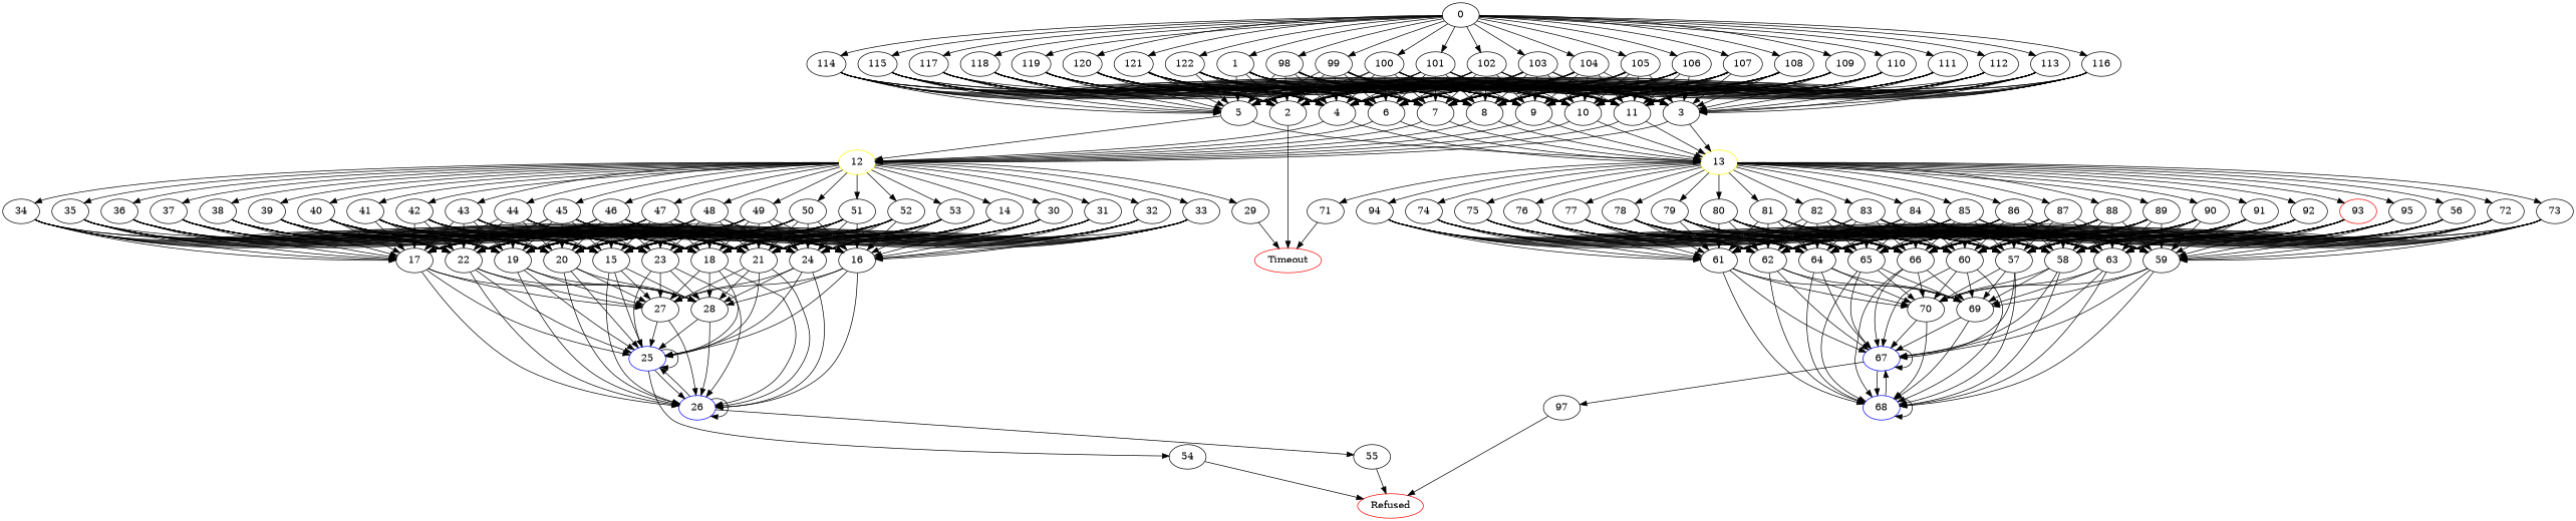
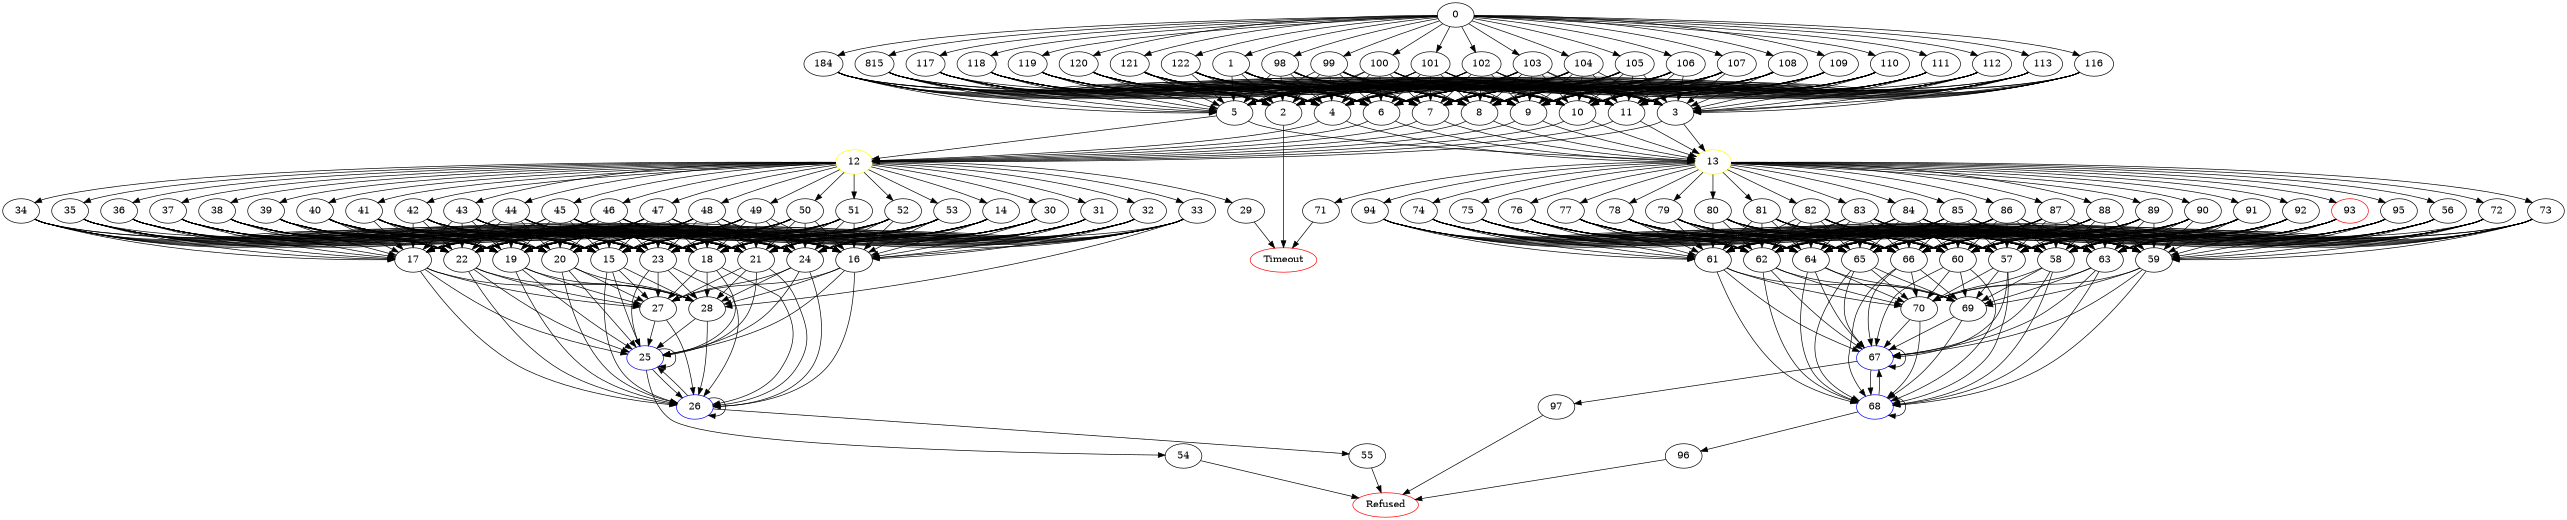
  digraph {
    0
    1
    98
    99
    100
    101
    102
    103
    104
    105
    106
    107
    108
    109
    110
    111
    112
    113
-   114
-   115
+   114 [label=184]
+   115 [label=815]
    116
    117
    118
    119
    120
    121
    122
    2
    3
    4
    5
    6
    7
    8
    9
    10
    11
    Timeout [color=red]
    12 [color=yellow]
    13 [color=yellow]
    14
    29
    30
    31
    32
    33
    34
    35
    36
    37
    38
    39
    40
    41
    42
    43
    44
    45
    46
    47
    48
    49
    50
    51
    52
    53
    56
    71
    72
    73
    74
    75
    76
    77
    78
    79
    80
    81
    82
    83
    84
    85
    86
    87
    88
    89
    90
    91
    92
    93 [color=red]
    94
    95
    15
    16
    17
    18
    19
    20
    21
    22
    23
    24
    57
    58
    59
    60
    61
    62
    63
    64
    65
    66
    25 [color=blue]
    26 [color=blue]
    27
    28
    67 [color=blue]
    68 [color=blue]
    69
    70
    54
    55
    Refused [color=red]
    97
+   96
    0 -> 1
    0 -> 98
    0 -> 99
    0 -> 100
    0 -> 101
    0 -> 102
    0 -> 103
    0 -> 104
    0 -> 105
    0 -> 106
    0 -> 107
    0 -> 108
    0 -> 109
    0 -> 110
    0 -> 111
    0 -> 112
    0 -> 113
    0 -> 114
    0 -> 115
    0 -> 116
    0 -> 117
    0 -> 118
    0 -> 119
    0 -> 120
    0 -> 121
    0 -> 122
    1 -> 2
    1 -> 3
    1 -> 4
    1 -> 5
    1 -> 6
    1 -> 7
    1 -> 8
    1 -> 9
    1 -> 10
    1 -> 11
    98 -> 2
    98 -> 3
    98 -> 4
    98 -> 5
    98 -> 6
    98 -> 7
    98 -> 8
    98 -> 9
    98 -> 10
    98 -> 11
    99 -> 2
    99 -> 3
    99 -> 4
    99 -> 5
    99 -> 6
    99 -> 7
    99 -> 8
    99 -> 9
    99 -> 10
    99 -> 11
    100 -> 2
    100 -> 3
    100 -> 4
    100 -> 5
    100 -> 6
    100 -> 7
    100 -> 8
    100 -> 9
    100 -> 10
    100 -> 11
    101 -> 2
    101 -> 3
    101 -> 4
    101 -> 5
    101 -> 6
    101 -> 7
    101 -> 8
    101 -> 9
    101 -> 10
    101 -> 11
    102 -> 2
    102 -> 3
    102 -> 4
    102 -> 5
    102 -> 6
    102 -> 7
    102 -> 8
    102 -> 9
    102 -> 10
    102 -> 11
    103 -> 2
    103 -> 3
    103 -> 4
    103 -> 5
    103 -> 6
    103 -> 7
    103 -> 8
    103 -> 9
    103 -> 10
    103 -> 11
    104 -> 2
    104 -> 3
    104 -> 4
    104 -> 5
    104 -> 6
    104 -> 7
    104 -> 8
    104 -> 9
    104 -> 10
    104 -> 11
    105 -> 2
    105 -> 3
    105 -> 4
    105 -> 5
    105 -> 6
    105 -> 7
    105 -> 8
    105 -> 9
    105 -> 10
    105 -> 11
    106 -> 2
    106 -> 3
    106 -> 4
    106 -> 5
    106 -> 6
    106 -> 7
    106 -> 8
    106 -> 9
    106 -> 10
    106 -> 11
    107 -> 2
    107 -> 3
    107 -> 4
    107 -> 5
    107 -> 6
    107 -> 7
    107 -> 8
    107 -> 9
    107 -> 10
    107 -> 11
    108 -> 2
    108 -> 3
    108 -> 4
    108 -> 5
    108 -> 6
    108 -> 7
    108 -> 8
    108 -> 9
    108 -> 10
-   108 -> 11
    109 -> 2
    109 -> 3
    109 -> 4
    109 -> 5
    109 -> 6
    109 -> 7
    109 -> 8
    109 -> 9
    109 -> 10
    109 -> 11
    110 -> 2
    110 -> 3
    110 -> 4
    110 -> 5
    110 -> 6
    110 -> 7
    110 -> 8
    110 -> 9
    110 -> 10
    110 -> 11
    111 -> 2
    111 -> 3
    111 -> 4
    111 -> 5
    111 -> 6
    111 -> 7
    111 -> 8
    111 -> 9
    111 -> 10
    111 -> 11
    112 -> 2
    112 -> 3
    112 -> 4
    112 -> 5
    112 -> 6
    112 -> 7
    112 -> 8
    112 -> 9
    112 -> 10
    112 -> 11
    113 -> 2
    113 -> 3
    113 -> 4
    113 -> 5
    113 -> 6
    113 -> 7
    113 -> 8
    113 -> 9
    113 -> 10
    113 -> 11
    114 -> 2
    114 -> 3
    114 -> 4
    114 -> 5
    114 -> 6
    114 -> 7
    114 -> 8
    114 -> 9
    114 -> 10
    114 -> 11
    115 -> 2
    115 -> 3
    115 -> 4
    115 -> 5
    115 -> 6
    115 -> 7
    115 -> 8
    115 -> 9
    115 -> 10
    115 -> 11
    116 -> 2
    116 -> 3
    116 -> 4
    116 -> 6
    116 -> 7
    116 -> 8
    116 -> 9
    116 -> 10
    116 -> 11
    117 -> 2
    117 -> 3
    117 -> 4
    117 -> 5
    117 -> 6
    117 -> 7
    117 -> 8
    117 -> 9
    117 -> 10
    117 -> 11
    118 -> 2
    118 -> 3
    118 -> 4
    118 -> 5
    118 -> 6
    118 -> 7
    118 -> 8
    118 -> 9
    118 -> 10
    118 -> 11
    119 -> 2
    119 -> 3
    119 -> 4
    119 -> 5
    119 -> 6
    119 -> 7
    119 -> 8
    119 -> 9
    119 -> 10
    119 -> 11
    120 -> 2
    120 -> 3
    120 -> 4
    120 -> 5
    120 -> 6
    120 -> 7
    120 -> 8
    120 -> 9
    120 -> 10
    120 -> 11
    121 -> 2
    121 -> 3
    121 -> 4
    121 -> 5
    121 -> 6
    121 -> 7
    121 -> 8
    121 -> 9
    121 -> 10
    121 -> 11
    122 -> 2
    122 -> 3
    122 -> 4
    122 -> 5
    122 -> 6
    122 -> 7
    122 -> 8
    122 -> 9
    122 -> 10
    122 -> 11
    2 -> Timeout
    3 -> 12
    3 -> 13
    4 -> 12
    4 -> 13
    5 -> 12
    5 -> 13
    6 -> 12
    6 -> 13
    7 -> 12
    7 -> 13
    8 -> 12
    8 -> 13
    9 -> 12
    9 -> 13
    10 -> 12
    10 -> 13
    11 -> 12
    11 -> 13
    12 -> 14
    12 -> 29
    12 -> 30
    12 -> 31
    12 -> 32
    12 -> 33
    12 -> 34
    12 -> 35
    12 -> 36
    12 -> 37
    12 -> 38
    12 -> 39
    12 -> 40
    12 -> 41
    12 -> 42
    12 -> 43
    12 -> 44
    12 -> 45
    12 -> 46
    12 -> 47
    12 -> 48
    12 -> 49
    12 -> 50
    12 -> 51
    12 -> 52
    12 -> 53
    13 -> 56
    13 -> 71
    13 -> 72
    13 -> 73
    13 -> 74
    13 -> 75
    13 -> 76
    13 -> 77
    13 -> 78
    13 -> 79
    13 -> 80
    13 -> 81
    13 -> 82
    13 -> 83
    13 -> 84
    13 -> 85
    13 -> 86
    13 -> 87
    13 -> 88
    13 -> 89
    13 -> 90
    13 -> 91
    13 -> 92
    13 -> 93
    13 -> 94
    13 -> 95
    14 -> 15
    14 -> 16
    14 -> 17
    14 -> 18
    14 -> 19
    14 -> 20
    14 -> 21
    14 -> 22
    14 -> 23
    14 -> 24
    29 -> Timeout
    30 -> 15
    30 -> 16
    30 -> 17
    30 -> 18
    30 -> 19
    30 -> 20
    30 -> 21
    30 -> 22
    30 -> 23
    30 -> 24
    31 -> 15
    31 -> 16
    31 -> 17
    31 -> 18
    31 -> 19
    31 -> 20
    31 -> 21
    31 -> 22
    31 -> 23
    31 -> 24
    32 -> 15
    32 -> 16
    32 -> 17
    32 -> 18
    32 -> 19
    32 -> 20
    32 -> 21
    32 -> 22
    32 -> 23
    32 -> 24
    33 -> 15
    33 -> 16
    33 -> 17
    33 -> 18
-   33 -> 19
+   33 -> 28
    33 -> 20
    33 -> 21
    33 -> 22
    33 -> 23
    33 -> 24
    34 -> 15
    34 -> 16
    34 -> 17
    34 -> 18
    34 -> 19
    34 -> 20
    34 -> 21
    34 -> 22
    34 -> 23
    34 -> 24
    35 -> 15
    35 -> 16
    35 -> 17
    35 -> 18
    35 -> 19
    35 -> 20
    35 -> 21
    35 -> 22
    35 -> 23
    35 -> 24
    36 -> 15
    36 -> 16
    36 -> 17
    36 -> 18
    36 -> 19
    36 -> 20
    36 -> 21
    36 -> 22
    36 -> 23
    36 -> 24
    37 -> 15
    37 -> 16
    37 -> 17
    37 -> 18
    37 -> 19
    37 -> 20
    37 -> 21
    37 -> 22
    37 -> 23
    37 -> 24
    38 -> 15
    38 -> 16
    38 -> 17
    38 -> 18
    38 -> 19
    38 -> 20
    38 -> 21
    38 -> 22
    38 -> 23
    38 -> 24
    39 -> 15
    39 -> 16
    39 -> 17
    39 -> 18
    39 -> 19
    39 -> 20
    39 -> 21
    39 -> 22
    39 -> 23
    39 -> 24
    40 -> 15
    40 -> 16
    40 -> 17
    40 -> 18
    40 -> 19
    40 -> 20
    40 -> 21
    40 -> 22
    40 -> 23
    40 -> 24
    41 -> 15
    41 -> 16
    41 -> 17
    41 -> 18
    41 -> 19
    41 -> 20
    41 -> 21
    41 -> 22
    41 -> 23
    41 -> 24
    42 -> 15
    42 -> 16
    42 -> 17
    42 -> 18
    42 -> 19
    42 -> 20
    42 -> 21
    42 -> 22
    42 -> 23
    42 -> 24
    43 -> 15
    43 -> 16
    43 -> 17
    43 -> 18
    43 -> 19
    43 -> 20
    43 -> 21
    43 -> 22
    43 -> 23
    43 -> 24
    44 -> 15
    44 -> 16
    44 -> 17
    44 -> 18
    44 -> 19
    44 -> 20
    44 -> 21
    44 -> 22
    44 -> 23
    44 -> 24
    45 -> 15
    45 -> 16
    45 -> 17
    45 -> 18
    45 -> 19
    45 -> 20
    45 -> 21
    45 -> 22
    45 -> 23
    45 -> 24
    46 -> 15
    46 -> 16
    46 -> 17
    46 -> 18
    46 -> 19
    46 -> 20
    46 -> 21
    46 -> 22
    46 -> 23
    46 -> 24
    47 -> 15
    47 -> 16
    47 -> 17
    47 -> 18
    47 -> 19
    47 -> 20
    47 -> 21
    47 -> 22
    47 -> 23
    47 -> 24
    48 -> 15
    48 -> 16
    48 -> 17
    48 -> 18
    48 -> 19
    48 -> 20
    48 -> 21
    48 -> 22
    48 -> 23
    48 -> 24
    49 -> 15
    49 -> 16
    49 -> 17
    49 -> 18
    49 -> 19
    49 -> 20
    49 -> 21
    49 -> 22
    49 -> 23
    49 -> 24
    50 -> 15
    50 -> 16
    50 -> 17
    50 -> 18
    50 -> 19
    50 -> 20
    50 -> 21
    50 -> 22
    50 -> 23
    50 -> 24
    51 -> 15
    51 -> 16
    51 -> 17
    51 -> 18
    51 -> 19
    51 -> 20
    51 -> 21
    51 -> 22
    51 -> 23
    51 -> 24
    52 -> 15
    52 -> 16
    52 -> 17
    52 -> 18
    52 -> 19
    52 -> 20
    52 -> 21
    52 -> 22
    52 -> 23
    52 -> 24
    53 -> 15
    53 -> 16
    53 -> 17
    53 -> 18
    53 -> 19
    53 -> 20
    53 -> 21
    53 -> 22
    53 -> 23
    53 -> 24
    56 -> 57
    56 -> 58
    56 -> 59
    56 -> 60
    56 -> 61
    56 -> 62
    56 -> 63
    56 -> 64
    56 -> 65
    56 -> 66
    71 -> Timeout
    72 -> 57
    72 -> 58
    72 -> 59
    72 -> 60
    72 -> 61
    72 -> 62
    72 -> 63
    72 -> 64
    72 -> 65
    72 -> 66
    73 -> 57
    73 -> 58
    73 -> 59
    73 -> 60
    73 -> 61
    73 -> 62
    73 -> 63
    73 -> 64
    73 -> 65
    73 -> 66
    74 -> 57
    74 -> 58
    74 -> 59
    74 -> 60
    74 -> 61
    74 -> 62
    74 -> 63
    74 -> 64
    74 -> 65
    74 -> 66
    75 -> 57
    75 -> 58
    75 -> 59
    75 -> 60
    75 -> 61
    75 -> 62
    75 -> 63
    75 -> 64
    75 -> 65
    75 -> 66
    76 -> 57
    76 -> 58
    76 -> 59
    76 -> 60
    76 -> 61
    76 -> 62
    76 -> 63
    76 -> 64
    76 -> 65
    76 -> 66
    77 -> 57
    77 -> 58
    77 -> 59
    77 -> 60
    77 -> 61
    77 -> 62
    77 -> 63
    77 -> 64
    77 -> 65
    77 -> 66
    78 -> 57
    78 -> 58
    78 -> 59
    78 -> 60
    78 -> 61
    78 -> 62
    78 -> 63
    78 -> 64
    78 -> 65
    78 -> 66
    79 -> 57
    79 -> 58
    79 -> 59
    79 -> 60
    79 -> 61
    79 -> 62
    79 -> 63
    79 -> 64
    79 -> 65
    79 -> 66
    80 -> 57
    80 -> 58
    80 -> 59
    80 -> 60
    80 -> 61
    80 -> 62
    80 -> 63
    80 -> 64
    80 -> 65
    80 -> 66
    81 -> 57
    81 -> 58
    81 -> 59
    81 -> 60
    81 -> 61
    81 -> 62
    81 -> 63
    81 -> 64
    81 -> 65
    81 -> 66
    82 -> 57
    82 -> 58
    82 -> 59
    82 -> 60
    82 -> 61
    82 -> 62
    82 -> 63
    82 -> 64
    82 -> 65
    82 -> 66
    83 -> 57
    83 -> 58
    83 -> 59
    83 -> 60
    83 -> 61
    83 -> 62
    83 -> 63
    83 -> 64
    83 -> 65
    83 -> 66
    84 -> 57
    84 -> 58
    84 -> 59
    84 -> 60
    84 -> 61
    84 -> 62
    84 -> 63
    84 -> 64
    84 -> 65
    84 -> 66
    85 -> 57
    85 -> 58
    85 -> 59
    85 -> 60
    85 -> 61
    85 -> 62
    85 -> 63
    85 -> 64
    85 -> 65
    85 -> 66
    86 -> 57
    86 -> 58
    86 -> 59
    86 -> 60
    86 -> 61
    86 -> 62
    86 -> 63
    86 -> 64
    86 -> 65
    86 -> 66
    87 -> 57
    87 -> 58
    87 -> 59
    87 -> 60
    87 -> 61
    87 -> 62
    87 -> 63
    87 -> 64
    87 -> 65
    87 -> 66
    88 -> 57
    88 -> 58
    88 -> 59
    88 -> 60
    88 -> 61
    88 -> 62
    88 -> 63
    88 -> 64
    88 -> 65
    88 -> 66
    89 -> 57
    89 -> 58
    89 -> 59
    89 -> 60
    89 -> 61
    89 -> 62
    89 -> 63
    89 -> 64
    89 -> 65
    89 -> 66
    90 -> 57
    90 -> 58
    90 -> 59
    90 -> 60
    90 -> 61
    90 -> 62
    90 -> 63
    90 -> 64
    90 -> 65
    90 -> 66
    91 -> 57
    91 -> 58
    91 -> 59
    91 -> 60
    91 -> 61
    91 -> 62
    91 -> 63
    91 -> 64
    91 -> 65
    91 -> 66
    92 -> 57
    92 -> 58
    92 -> 59
    92 -> 60
    92 -> 61
    92 -> 62
    92 -> 63
    92 -> 64
    92 -> 65
    92 -> 66
    93 -> 57
    93 -> 58
    93 -> 59
    93 -> 60
    93 -> 61
    93 -> 62
    93 -> 63
    93 -> 64
    93 -> 65
    93 -> 66
    94 -> 57
    94 -> 58
    94 -> 60
    94 -> 61
    94 -> 62
    94 -> 63
    94 -> 64
    94 -> 65
    94 -> 66
    95 -> 57
    95 -> 58
    95 -> 59
    95 -> 60
    95 -> 61
    95 -> 62
    95 -> 63
    95 -> 64
    95 -> 65
    95 -> 66
    15 -> 25
    15 -> 26
    15 -> 27
    15 -> 28
    16 -> 25
    16 -> 26
    16 -> 27
    16 -> 28
    17 -> 25
    17 -> 26
    17 -> 27
    17 -> 28
    18 -> 25
    18 -> 26
    18 -> 27
    18 -> 28
    19 -> 25
    19 -> 26
    19 -> 27
    19 -> 28
    20 -> 25
    20 -> 26
    20 -> 27
    20 -> 28
    21 -> 25
    21 -> 26
    21 -> 27
    21 -> 28
    22 -> 25
    22 -> 26
    22 -> 27
    22 -> 28
    23 -> 25
    23 -> 26
    23 -> 27
    23 -> 28
    24 -> 25
    24 -> 26
    24 -> 27
    24 -> 28
    57 -> 67
    57 -> 68
    57 -> 69
    57 -> 70
    58 -> 67
    58 -> 68
    58 -> 69
    58 -> 70
    59 -> 67
    59 -> 68
    59 -> 69
    59 -> 70
    60 -> 67
    60 -> 68
    60 -> 69
    60 -> 70
    61 -> 67
    61 -> 68
    61 -> 69
    61 -> 70
    62 -> 67
    62 -> 68
    62 -> 69
    62 -> 70
    63 -> 67
    63 -> 68
    63 -> 69
    63 -> 70
    64 -> 67
    64 -> 68
    64 -> 69
    64 -> 70
    65 -> 67
    65 -> 68
    65 -> 69
    65 -> 70
    66 -> 67
    66 -> 68
    66 -> 69
    66 -> 70
    25 -> 25
    25 -> 26
    25 -> 54
    26 -> 25
    26 -> 26
    26 -> 55
    27 -> 25
    27 -> 26
    28 -> 25
    28 -> 26
    67 -> 67
    67 -> 68
    67 -> 97
    68 -> 67
    68 -> 68
+   68 -> 96
    69 -> 67
    69 -> 68
    70 -> 67
    70 -> 68
    54 -> Refused
    55 -> Refused
    97 -> Refused
+   96 -> Refused
  }
